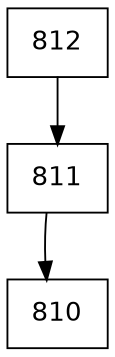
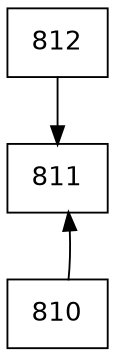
  digraph {
    fontname="DejaVu Sans"
    node [fontname="DejaVu Sans" shape=record]
    edge [fontname="DejaVu Sans"]
    n1 [label="{812}"]
    n2 [label="{811}"]
    n3 [label="{810}"]
    n1 -> n2
-   n2 -> n3
+   n3 -> n2
  }
